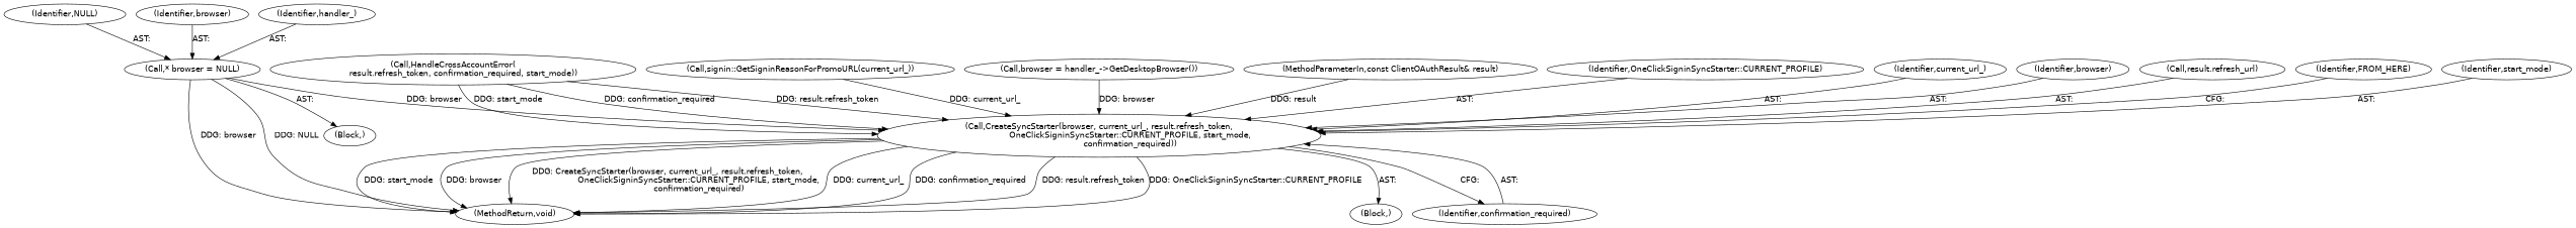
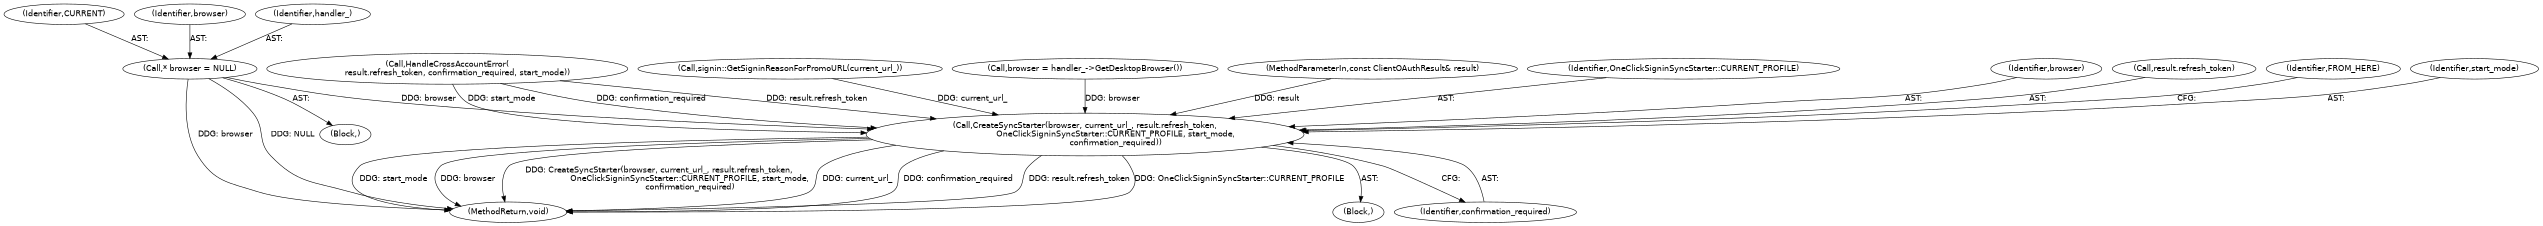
  digraph {
    fontname="DejaVu Sans"
    node [fontname="DejaVu Sans"]
    edge [fontname="DejaVu Sans"]
    n1 [label="(Call,* browser = NULL)"]
    n2 [label="(Call,CreateSyncStarter(browser, current_url_, result.refresh_token,\n                        OneClickSigninSyncStarter::CURRENT_PROFILE, start_mode,\n                        confirmation_required))"]
    n3 [label="(MethodReturn,void)"]
    n4 [label="(Block,)"]
    n5 [label="(Block,)"]
    n6 [label="(Identifier,confirmation_required)"]
-   n7 [label="(Identifier,NULL)"]
+   n7 [label="(Identifier,CURRENT)"]
    n8 [label="(Call,HandleCrossAccountError(\n        result.refresh_token, confirmation_required, start_mode))"]
    n9 [label="(Call,signin::GetSigninReasonForPromoURL(current_url_))"]
    n10 [label="(Identifier,browser)"]
    n11 [label="(Call,browser = handler_->GetDesktopBrowser())"]
    n12 [label="(MethodParameterIn,const ClientOAuthResult& result)"]
    n13 [label="(Identifier,OneClickSigninSyncStarter::CURRENT_PROFILE)"]
-   n14 [label="(Identifier,current_url_)"]
    n15 [label="(Identifier,handler_)"]
    n16 [label="(Identifier,browser)"]
-   n17 [label="(Call,result.refresh_url)"]
+   n17 [label="(Call,result.refresh_token)"]
    n18 [label="(Identifier,FROM_HERE)"]
    n19 [label="(Identifier,start_mode)"]
    n1 -> n2 [label="DDG: browser"]
    n1 -> n3 [label="DDG: browser"]
    n1 -> n3 [label="DDG: NULL"]
    n1 -> n4 [label="AST: "]
    n2 -> n3 [label="DDG: result.refresh_token"]
    n2 -> n3 [label="DDG: OneClickSigninSyncStarter::CURRENT_PROFILE"]
    n2 -> n3 [label="DDG: start_mode"]
    n2 -> n3 [label="DDG: browser"]
    n2 -> n3 [label="DDG: CreateSyncStarter(browser, current_url_, result.refresh_token,\n                        OneClickSigninSyncStarter::CURRENT_PROFILE, start_mode,\n                        confirmation_required)"]
    n2 -> n3 [label="DDG: current_url_"]
    n2 -> n3 [label="DDG: confirmation_required"]
    n2 -> n5 [label="AST: "]
    n2 -> n6 [label="CFG: "]
    n6 -> n2 [label="AST: "]
    n7 -> n1 [label="AST: "]
    n8 -> n2 [label="DDG: result.refresh_token"]
    n8 -> n2 [label="DDG: start_mode"]
    n8 -> n2 [label="DDG: confirmation_required"]
    n9 -> n2 [label="DDG: current_url_"]
    n10 -> n1 [label="AST: "]
    n11 -> n2 [label="DDG: browser"]
    n12 -> n2 [label="DDG: result"]
    n13 -> n2 [label="AST: "]
-   n14 -> n2 [label="AST: "]
    n15 -> n1 [label="AST: "]
    n16 -> n2 [label="AST: "]
    n17 -> n2 [label="AST: "]
    n18 -> n2 [label="CFG: "]
    n19 -> n2 [label="AST: "]
  }
